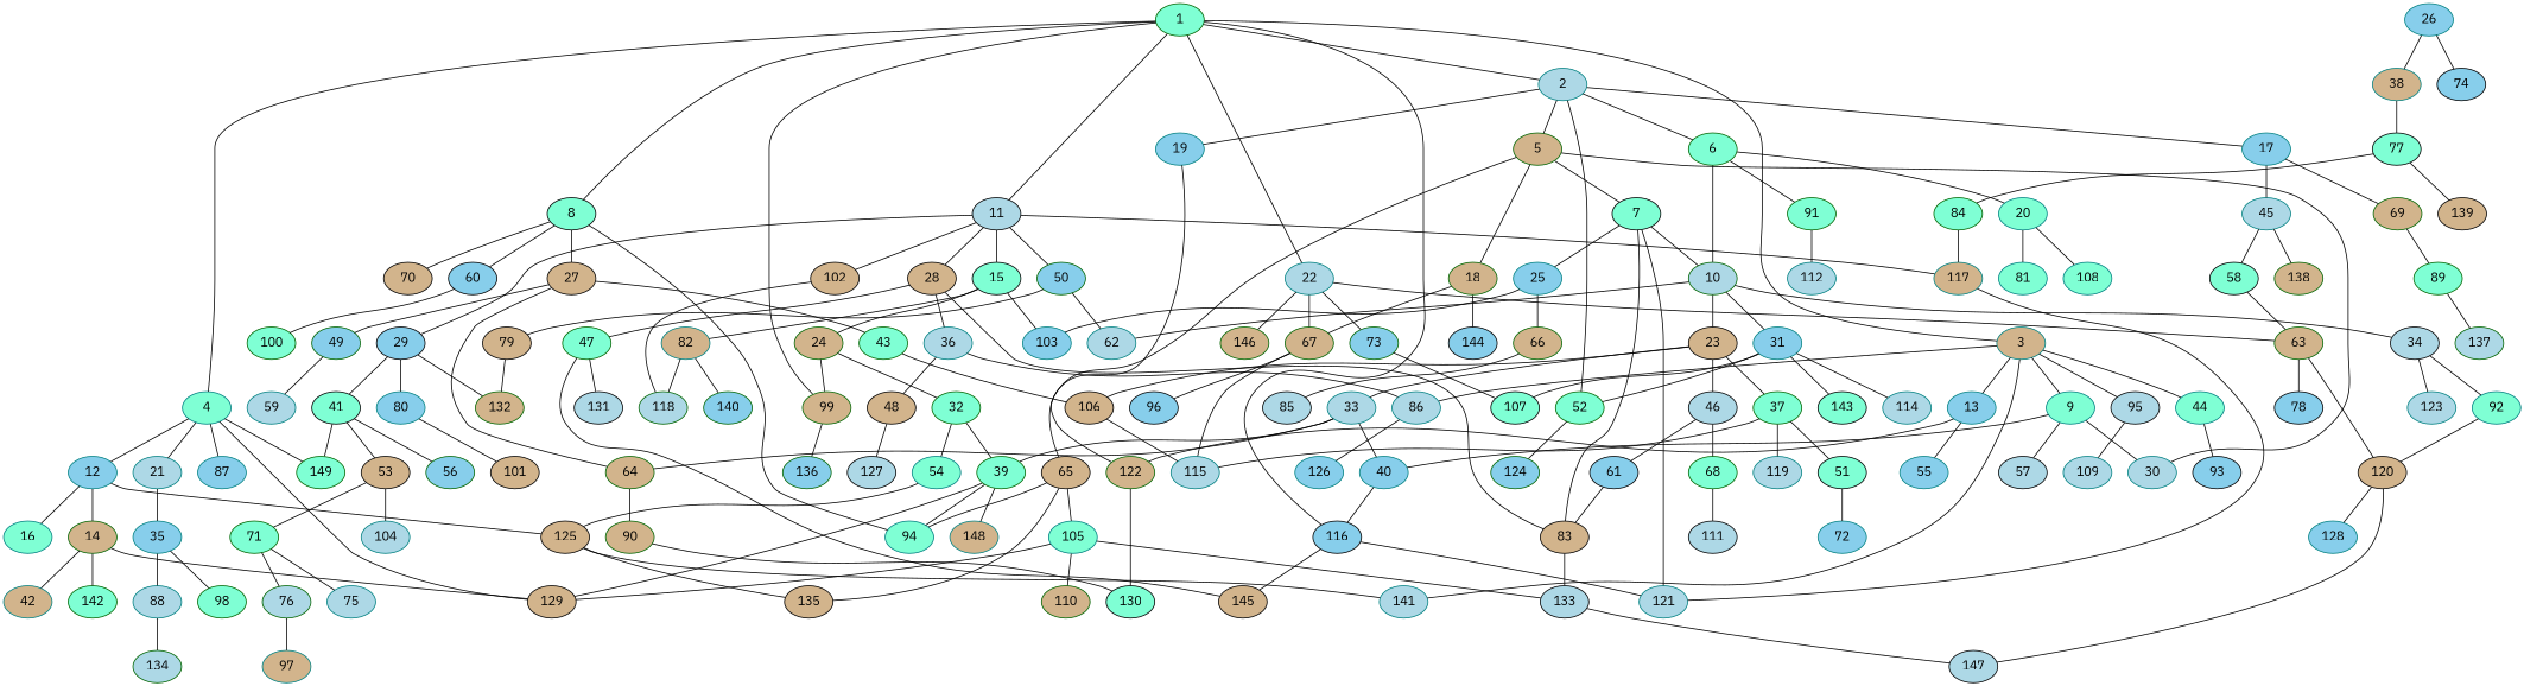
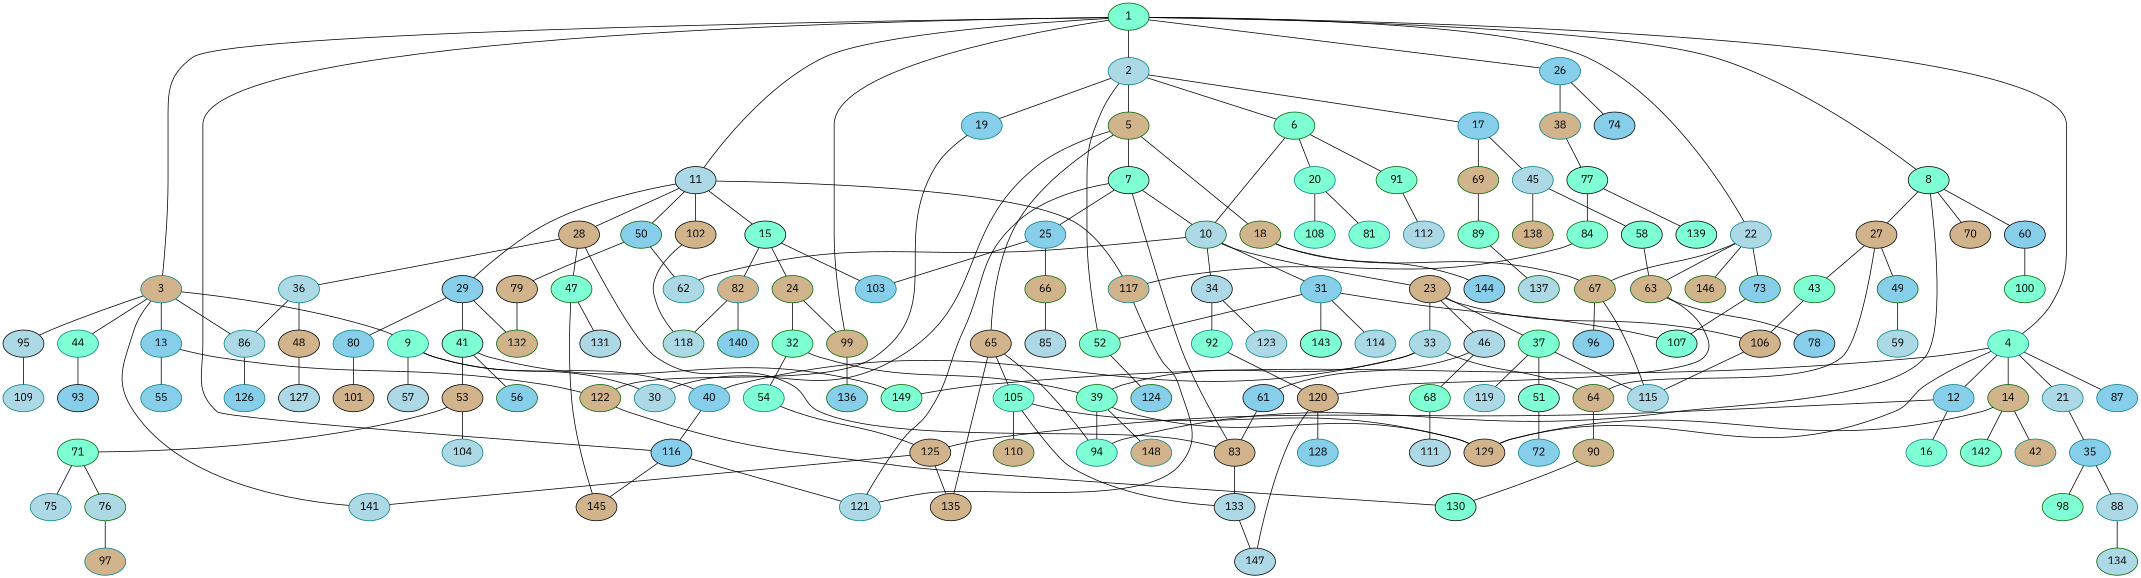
  graph {
    fontname="IBM Plex Sans"
    node [color=teal fillcolor=tan fontname="IBM Plex Sans" style=filled]
    edge [fontname="IBM Plex Sans"]
    1 [color=darkgreen fillcolor=aquamarine]
    2 [fillcolor=lightblue]
    3
    4 [fillcolor=aquamarine]
    8 [color=black fillcolor=aquamarine]
    11 [color=black fillcolor=lightblue]
    22 [fillcolor=lightblue]
    26 [fillcolor=skyblue]
    99 [color=darkgreen]
    116 [color=black fillcolor=skyblue]
    5 [color=darkgreen]
    6 [color=darkgreen fillcolor=aquamarine]
    17 [fillcolor=skyblue]
    19 [fillcolor=skyblue]
    52 [color=darkgreen fillcolor=aquamarine]
    9 [fillcolor=aquamarine]
    13 [fillcolor=skyblue]
    44 [fillcolor=aquamarine]
    86 [fillcolor=lightblue]
    95 [color=black fillcolor=lightblue]
    141 [fillcolor=lightblue]
    12 [fillcolor=skyblue]
    14 [color=darkgreen]
    21 [fillcolor=lightblue]
    87 [fillcolor=skyblue]
    129 [color=black]
    149 [color=darkgreen fillcolor=aquamarine]
    27 [color=black]
    60 [color=black fillcolor=skyblue]
    70 [color=black]
    94 [fillcolor=aquamarine]
    15 [color=black fillcolor=aquamarine]
    28 [color=black]
    29 [color=black fillcolor=skyblue]
    50 [color=darkgreen fillcolor=skyblue]
    102 [color=black]
    117
    67 [color=darkgreen]
    63 [color=darkgreen]
    73 [color=darkgreen fillcolor=skyblue]
    146 [color=darkgreen]
    38
    74 [color=black fillcolor=skyblue]
    136 [color=darkgreen fillcolor=skyblue]
    121 [fillcolor=lightblue]
    145 [color=black]
    7 [color=black fillcolor=aquamarine]
    18 [color=darkgreen]
    30 [fillcolor=lightblue]
    65 [color=black]
    10 [color=darkgreen fillcolor=lightblue]
    20 [fillcolor=aquamarine]
    91 [color=darkgreen fillcolor=aquamarine]
    23 [color=black]
    31 [fillcolor=skyblue]
    34 [color=black fillcolor=lightblue]
    62 [fillcolor=lightblue]
    45 [fillcolor=lightblue]
    69 [color=darkgreen]
    122 [color=darkgreen]
    124 [color=darkgreen fillcolor=skyblue]
    40 [fillcolor=skyblue]
    57 [color=black fillcolor=lightblue]
    55 [fillcolor=skyblue]
    93 [color=black fillcolor=skyblue]
    126 [fillcolor=skyblue]
    109 [fillcolor=lightblue]
    16 [fillcolor=aquamarine]
    125 [color=black]
    42
    142 [color=darkgreen fillcolor=aquamarine]
    35 [fillcolor=skyblue]
    25 [fillcolor=skyblue]
    83 [color=black]
    144 [color=black fillcolor=skyblue]
    105 [fillcolor=aquamarine]
    135 [color=black]
    81 [fillcolor=aquamarine]
    108 [fillcolor=aquamarine]
    112 [fillcolor=lightblue]
    103 [fillcolor=skyblue]
    66 [color=darkgreen]
    133 [color=black fillcolor=lightblue]
    43 [color=darkgreen fillcolor=aquamarine]
    49 [color=darkgreen fillcolor=skyblue]
    64 [color=darkgreen]
    100 [color=darkgreen fillcolor=aquamarine]
    33 [fillcolor=lightblue]
    37 [color=darkgreen fillcolor=aquamarine]
    46 [color=black fillcolor=lightblue]
    106 [color=black]
    107 [color=black fillcolor=aquamarine]
    114 [fillcolor=lightblue]
    143 [color=black fillcolor=aquamarine]
    92 [fillcolor=aquamarine]
    123 [fillcolor=lightblue]
    24 [color=darkgreen]
    82
    36 [fillcolor=lightblue]
    47 [color=darkgreen fillcolor=aquamarine]
    41 [color=black fillcolor=aquamarine]
    80 [fillcolor=skyblue]
    132 [color=darkgreen]
    79 [color=black]
    118 [color=darkgreen fillcolor=lightblue]
    130 [color=black fillcolor=aquamarine]
    32 [color=darkgreen fillcolor=aquamarine]
    140 [color=darkgreen fillcolor=skyblue]
    58 [color=black fillcolor=aquamarine]
    138 [color=darkgreen]
    89 [color=darkgreen fillcolor=aquamarine]
    115 [fillcolor=lightblue]
    96 [color=black fillcolor=skyblue]
    88 [fillcolor=lightblue]
    98 [color=darkgreen fillcolor=aquamarine]
    78 [color=black fillcolor=skyblue]
    120 [color=black]
    39 [color=darkgreen fillcolor=aquamarine]
    51 [color=black fillcolor=aquamarine]
    119 [fillcolor=lightblue]
    61 [color=black fillcolor=skyblue]
    68 [color=darkgreen fillcolor=aquamarine]
    54 [fillcolor=aquamarine]
    85 [color=black fillcolor=lightblue]
    77 [color=black fillcolor=aquamarine]
    59 [fillcolor=lightblue]
    90 [color=darkgreen]
    48 [color=black]
    131 [color=black fillcolor=lightblue]
    53 [color=black]
    56 [color=darkgreen fillcolor=skyblue]
    101 [color=black]
    148
    134 [color=darkgreen fillcolor=lightblue]
    127 [color=black fillcolor=lightblue]
    72 [fillcolor=skyblue]
    84 [color=darkgreen fillcolor=aquamarine]
-   139 [color=black]
+   139 [color=black fillcolor=aquamarine]
    71 [color=darkgreen fillcolor=aquamarine]
    104 [fillcolor=lightblue]
    111 [color=black fillcolor=lightblue]
    75 [fillcolor=lightblue]
    76 [color=darkgreen fillcolor=lightblue]
    128 [fillcolor=skyblue]
    147 [color=black fillcolor=lightblue]
    110 [color=darkgreen]
    137 [color=darkgreen fillcolor=lightblue]
    97
    1 -- 2
    1 -- 3
    1 -- 4
    1 -- 8
    1 -- 11
    1 -- 22
+   1 -- 26
    1 -- 99
    1 -- 116
    2 -- 5
    2 -- 6
    2 -- 17
    2 -- 19
    2 -- 52
    3 -- 9
    3 -- 13
    3 -- 44
    3 -- 86
    3 -- 95
    3 -- 141
    4 -- 12
-   12 -- 14
+   4 -- 14
    4 -- 21
    4 -- 87
    4 -- 129
    4 -- 149
    8 -- 27
    8 -- 60
    8 -- 70
    8 -- 94
    11 -- 15
    11 -- 28
    11 -- 29
    11 -- 50
    11 -- 102
    11 -- 117
    22 -- 67
    22 -- 63
    22 -- 73
    22 -- 146
    26 -- 38
    26 -- 74
    99 -- 136
    116 -- 121
    116 -- 145
    5 -- 7
    5 -- 18
    5 -- 30
    5 -- 65
    6 -- 10
    6 -- 20
    6 -- 91
    17 -- 45
    17 -- 69
    19 -- 122
    52 -- 124
    9 -- 30
    9 -- 40
    9 -- 57
    13 -- 122
    13 -- 55
    44 -- 93
    86 -- 126
    95 -- 109
    12 -- 16
    12 -- 125
    14 -- 129
    14 -- 42
    14 -- 142
    21 -- 35
    27 -- 43
    27 -- 49
    27 -- 64
    60 -- 100
    15 -- 103
    15 -- 24
    15 -- 82
    28 -- 83
    28 -- 36
    28 -- 47
    29 -- 41
    29 -- 80
    29 -- 132
    50 -- 62
    50 -- 79
    102 -- 118
    117 -- 121
    67 -- 115
    67 -- 96
    63 -- 78
    63 -- 120
    73 -- 107
    38 -- 77
    7 -- 121
    7 -- 10
    7 -- 25
    7 -- 83
    18 -- 67
    18 -- 144
    65 -- 94
    65 -- 105
    65 -- 135
    10 -- 23
    10 -- 31
    10 -- 34
    10 -- 62
    20 -- 81
    20 -- 108
    91 -- 112
    23 -- 33
    23 -- 37
    23 -- 46
    23 -- 106
    31 -- 52
    31 -- 107
    31 -- 114
    31 -- 143
    34 -- 92
    34 -- 123
    45 -- 58
    45 -- 138
    69 -- 89
    122 -- 130
    40 -- 116
    125 -- 141
    125 -- 135
    35 -- 88
    35 -- 98
    25 -- 103
    25 -- 66
    83 -- 133
    105 -- 129
    105 -- 133
    105 -- 110
    66 -- 85
    133 -- 147
    43 -- 106
    49 -- 59
    64 -- 90
    33 -- 40
    33 -- 64
    33 -- 39
    37 -- 115
    37 -- 51
    37 -- 119
    46 -- 61
    46 -- 68
    106 -- 115
    92 -- 120
    24 -- 99
    24 -- 32
    82 -- 118
    82 -- 140
    36 -- 86
    36 -- 48
    47 -- 145
    47 -- 131
    41 -- 149
    41 -- 53
    41 -- 56
    80 -- 101
    79 -- 132
    32 -- 39
    32 -- 54
    58 -- 63
    89 -- 137
    88 -- 134
    120 -- 128
    120 -- 147
    39 -- 129
    39 -- 94
    39 -- 148
    51 -- 72
    61 -- 83
    68 -- 111
    54 -- 125
    77 -- 84
    77 -- 139
    90 -- 130
    48 -- 127
    53 -- 71
    53 -- 104
    84 -- 117
    71 -- 75
    71 -- 76
    76 -- 97
  }
